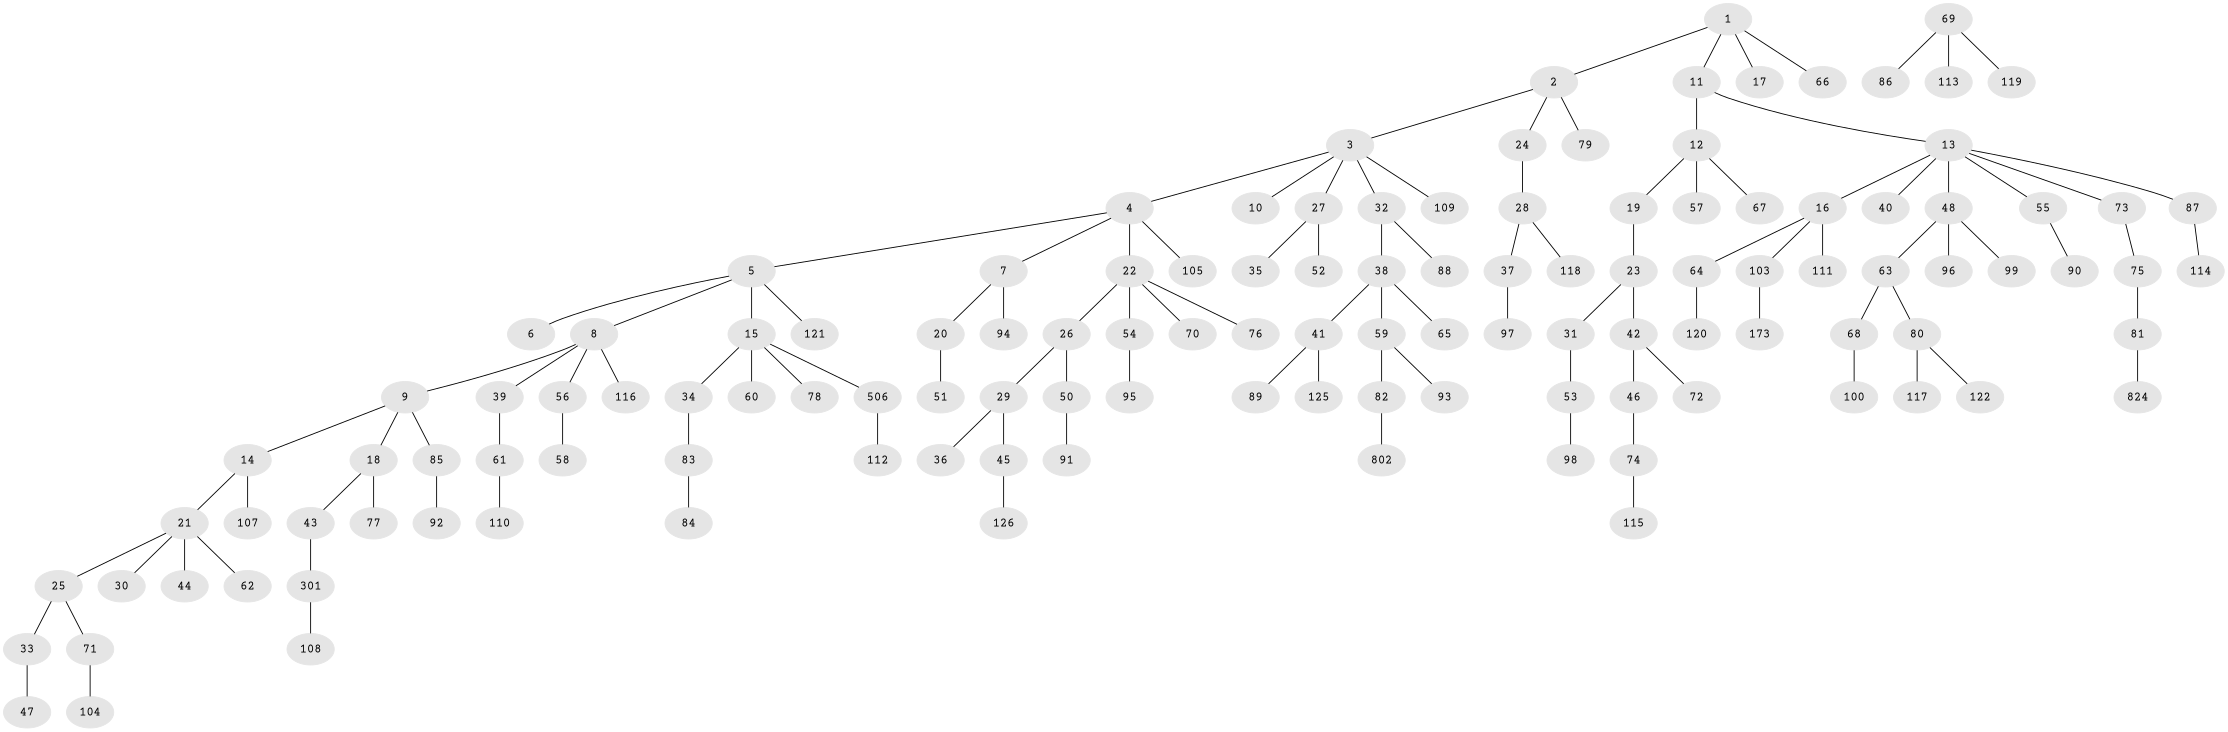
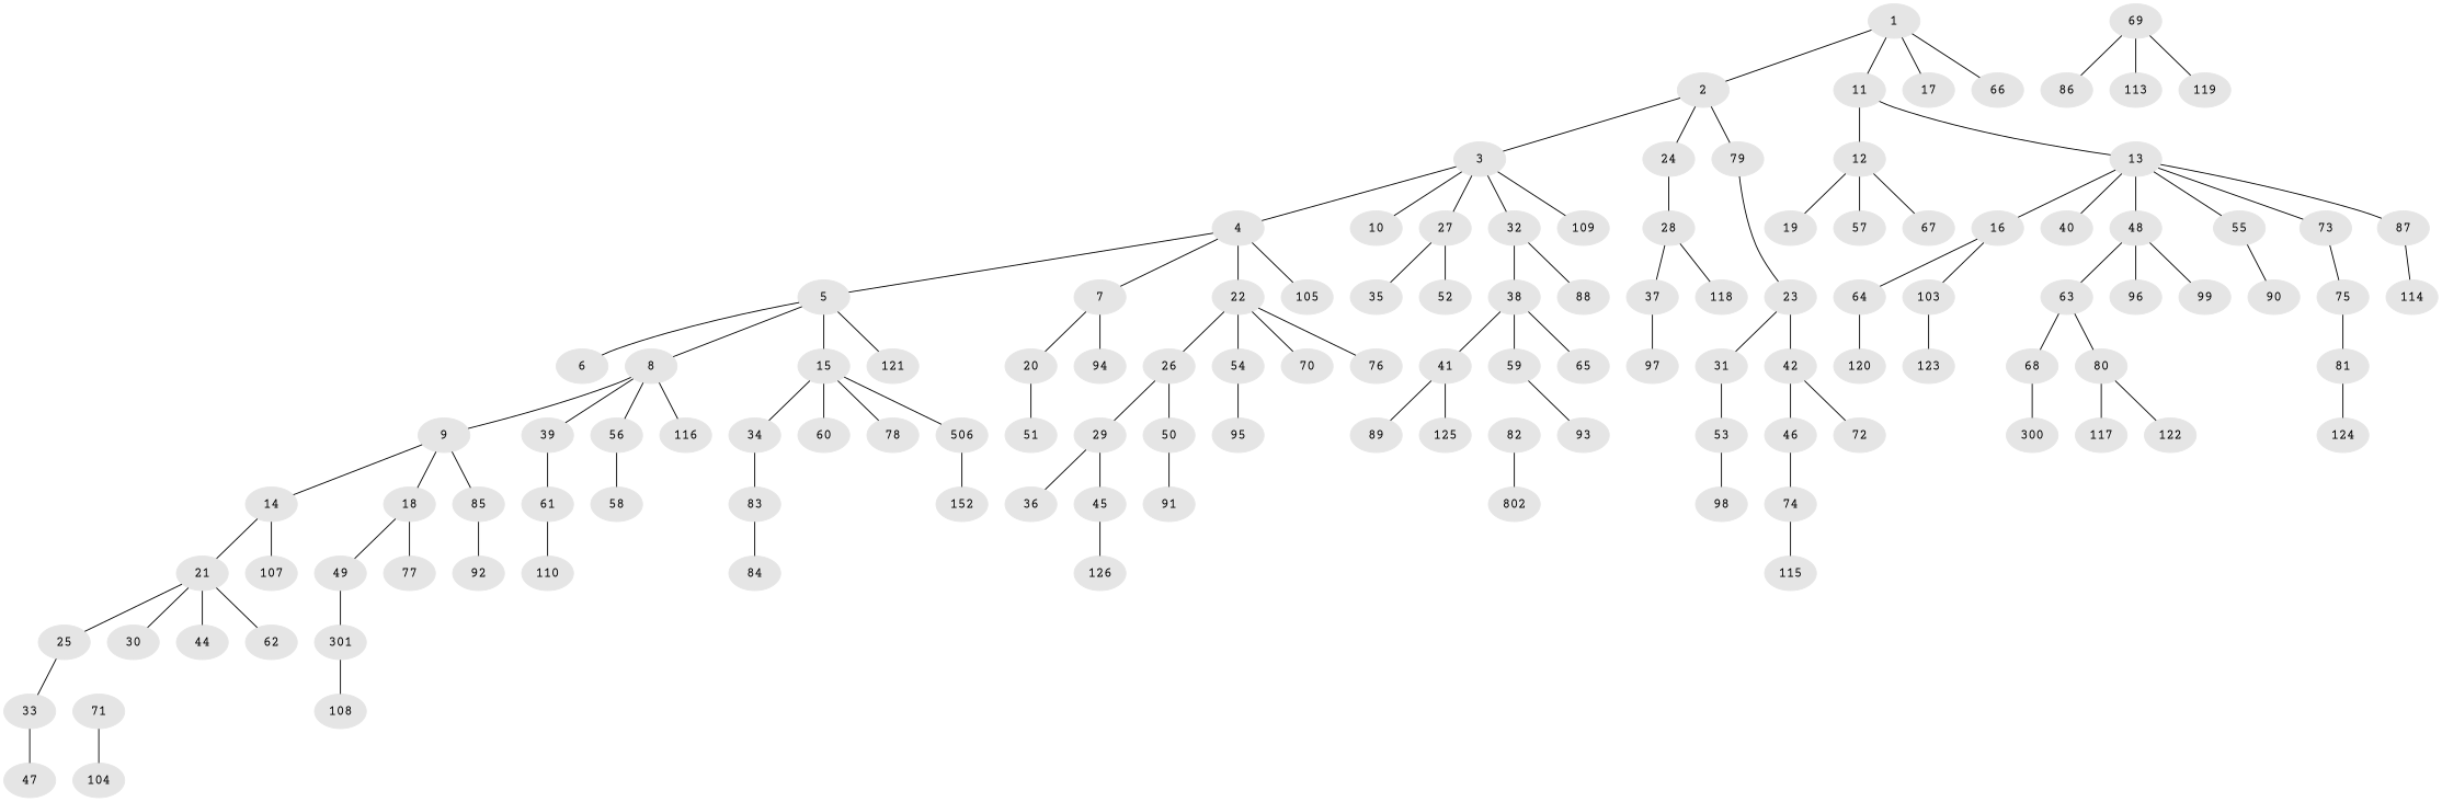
  graph {
    fontname="Courier Prime"
    node [color=gray90 fontname="Courier Prime" style=filled]
    edge [fontname="Courier Prime"]
    1
    2
    11
    17
    66
    3
    24
    79
    12
    13
    4
    10
    27
    32
    109
    28
    5
    7
    22
    105
    35
    52
    38
    88
    6
    8
    15
    121
    20
    94
    26
    54
    70
    76
    9
    39
    56
    116
    34
    60
    78
    n42 [label=506]
    51
    14
    18
    85
    61
    58
    21
    107
-   43
+   43 [label=49]
    77
    92
    19
    57
    67
    16
    40
    48
    55
    73
    87
    23
    64
    103
-   111
    63
    96
    99
    90
    75
    114
    25
    30
    44
    62
    83
-   112
+   112 [label=152]
    120
-   123 [label=173]
+   123
    n81 [label=301]
    31
    42
    33
    71
    29
    50
    95
    53
    46
    72
    37
    118
    47
    104
    36
    45
    91
    97
    126
    98
    41
    59
    65
    84
    89
    125
    82
    93
    110
    74
    108
    115
    68
    80
    69
    86
    113
    119
    n120 [label=802]
-   100
+   100 [label=300]
    117
    122
    81
-   124 [label=824]
+   124
    1 -- 2
    1 -- 11
    1 -- 17
    1 -- 66
    2 -- 3
    2 -- 24
    2 -- 79
    11 -- 12
    11 -- 13
    3 -- 4
    3 -- 10
    3 -- 27
    3 -- 32
    3 -- 109
    24 -- 28
    12 -- 19
    12 -- 57
    12 -- 67
    13 -- 16
    13 -- 40
    13 -- 48
    13 -- 55
    13 -- 73
    13 -- 87
    4 -- 5
    4 -- 7
    4 -- 22
    4 -- 105
    27 -- 35
    27 -- 52
    32 -- 38
    32 -- 88
    28 -- 37
    28 -- 118
    5 -- 6
    5 -- 8
    5 -- 15
    5 -- 121
    7 -- 20
    7 -- 94
    22 -- 26
    22 -- 54
    22 -- 70
    22 -- 76
    38 -- 41
    38 -- 59
    38 -- 65
    8 -- 9
    8 -- 39
    8 -- 56
    8 -- 116
    15 -- 34
    15 -- 60
    15 -- 78
    15 -- n42
    20 -- 51
    26 -- 29
    26 -- 50
    54 -- 95
    9 -- 14
    9 -- 18
    9 -- 85
    39 -- 61
    56 -- 58
    34 -- 83
    n42 -- 112
    14 -- 21
    14 -- 107
    18 -- 43
    18 -- 77
    85 -- 92
    61 -- 110
    21 -- 25
    21 -- 30
    21 -- 44
    21 -- 62
    43 -- n81
-   19 -- 23
+   79 -- 23
    16 -- 64
    16 -- 103
-   16 -- 111
    48 -- 63
    48 -- 96
    48 -- 99
    55 -- 90
    73 -- 75
    87 -- 114
    23 -- 31
    23 -- 42
    64 -- 120
    103 -- 123
    63 -- 68
    63 -- 80
    75 -- 81
    25 -- 33
-   25 -- 71
    83 -- 84
    n81 -- 108
    31 -- 53
    42 -- 46
    42 -- 72
    33 -- 47
    71 -- 104
    29 -- 36
    29 -- 45
    50 -- 91
    53 -- 98
    46 -- 74
    37 -- 97
    45 -- 126
    41 -- 89
    41 -- 125
-   59 -- 82
    59 -- 93
    82 -- n120
    74 -- 115
    68 -- 100
    80 -- 117
    80 -- 122
    69 -- 86
    69 -- 113
    69 -- 119
    81 -- 124
  }
